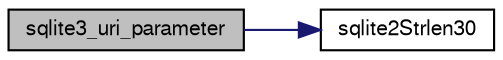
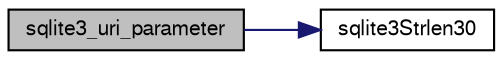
  digraph {
    rankdir=LR
    node [color=black fontname=FreeSans fontsize=10 shape=record style=filled]
    n1 [fillcolor=grey75 fontcolor=black height=0.2 label=sqlite3_uri_parameter width=0.4]
-   n2 [fillcolor=white height=0.2 label=sqlite2Strlen30 width=0.4]
+   n2 [fillcolor=white height=0.2 label=sqlite3Strlen30 width=0.4]
    n1 -> n2 [color=midnightblue fontname=FreeSans fontsize=10 labelfontname=FreeSans labelfontsize=10 style=solid]
  }
